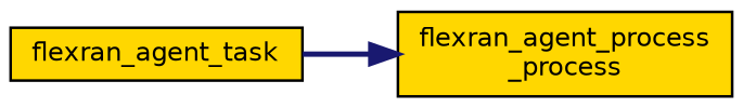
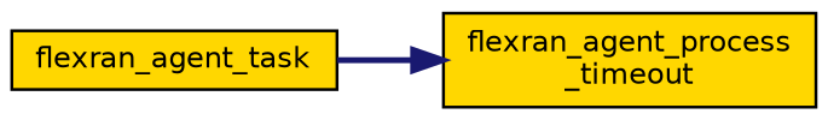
  digraph {
    rankdir=RL
    node [color=black fillcolor=gold fontname=Helvetica fontsize=10 shape=record style=filled]
-   n1 [fontcolor=black height=0.2 label="flexran_agent_process\l_process" width=0.4]
+   n1 [fontcolor=black height=0.2 label="flexran_agent_process\l_timeout" width=0.4]
    n2 [height=0.2 label=flexran_agent_task width=0.4]
    n1 -> n2 [color=midnightblue dir=back fontname=Helvetica fontsize=10 labelfontname=Helvetica labelfontsize=10 style=bold]
  }
